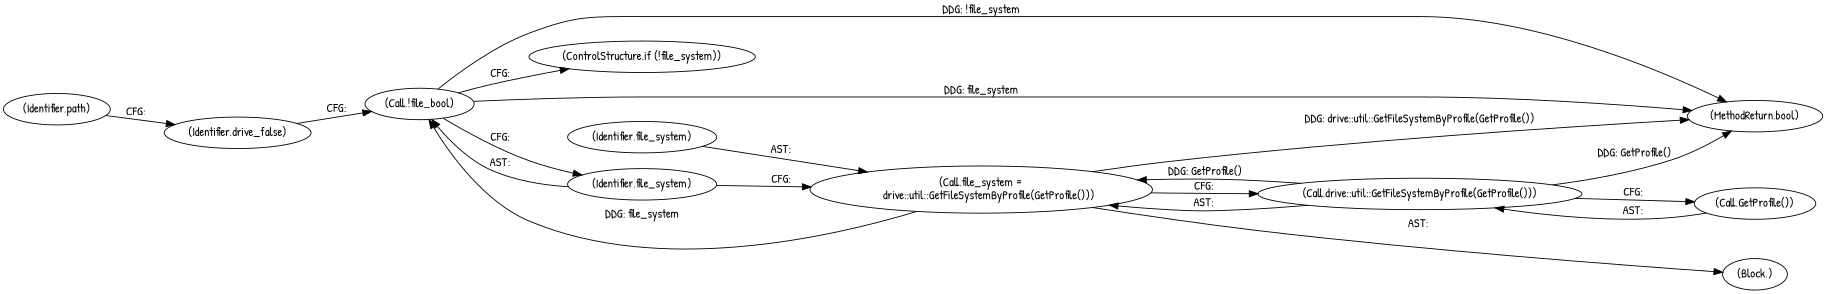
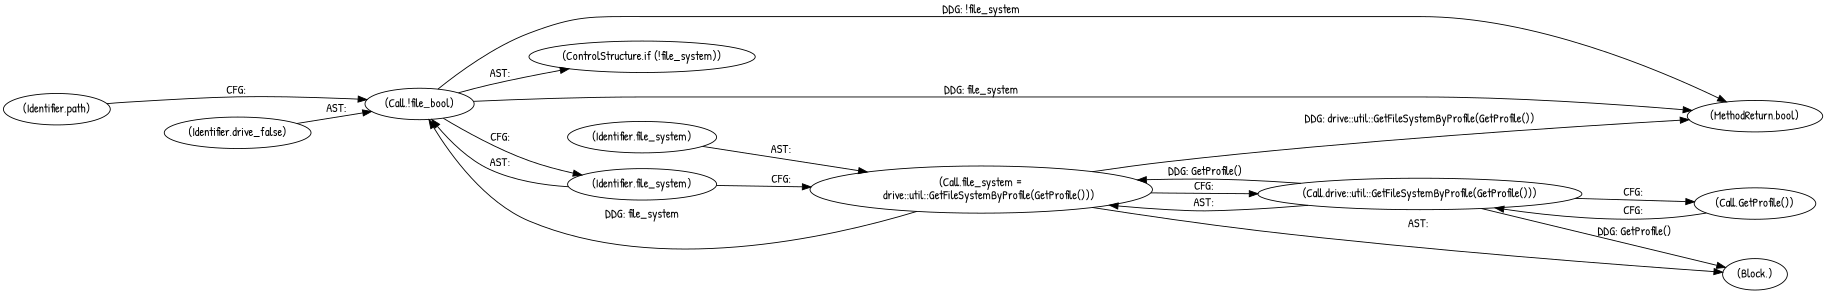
  digraph {
    fontname="Patrick Hand"
    rankdir=LR
    node [fontname="Patrick Hand"]
    edge [fontname="Patrick Hand"]
    n1 [label="(Call,!file_bool)"]
    n2 [label="(ControlStructure,if (!file_system))"]
    n3 [label="(MethodReturn,bool)"]
    n4 [label="(Identifier,file_system)"]
    n5 [label="(Call,file_system =\n      drive::util::GetFileSystemByProfile(GetProfile()))"]
    n6 [label="(Call,drive::util::GetFileSystemByProfile(GetProfile()))"]
    n7 [label="(Block,)"]
    n8 [label="(Call,GetProfile())"]
    n9 [label="(Identifier,path)"]
    n10 [label="(Identifier,file_system)"]
    n11 [label="(Identifier,drive_false)"]
-   n1 -> n2 [label="CFG: "]
+   n1 -> n2 [label="AST: "]
    n1 -> n3 [label="DDG: !file_system"]
    n1 -> n3 [label="DDG: file_system"]
    n1 -> n4 [label="CFG: "]
    n4 -> n1 [label="AST: "]
    n4 -> n5 [label="CFG: "]
    n5 -> n1 [label="DDG: file_system"]
    n5 -> n3 [label="DDG: drive::util::GetFileSystemByProfile(GetProfile())"]
    n5 -> n6 [label="CFG: "]
    n5 -> n7 [label="AST: "]
-   n6 -> n3 [label="DDG: GetProfile()"]
+   n6 -> n7 [label="DDG: GetProfile()"]
    n6 -> n5 [label="AST: "]
    n6 -> n5 [label="DDG: GetProfile()"]
    n6 -> n8 [label="CFG: "]
-   n8 -> n6 [label="AST: "]
-   n9 -> n11 [label="CFG: "]
+   n8 -> n6 [label="CFG: "]
+   n9 -> n1 [label="CFG: "]
    n10 -> n5 [label="AST: "]
-   n11 -> n1 [label="CFG: "]
+   n11 -> n1 [label="AST: "]
  }
